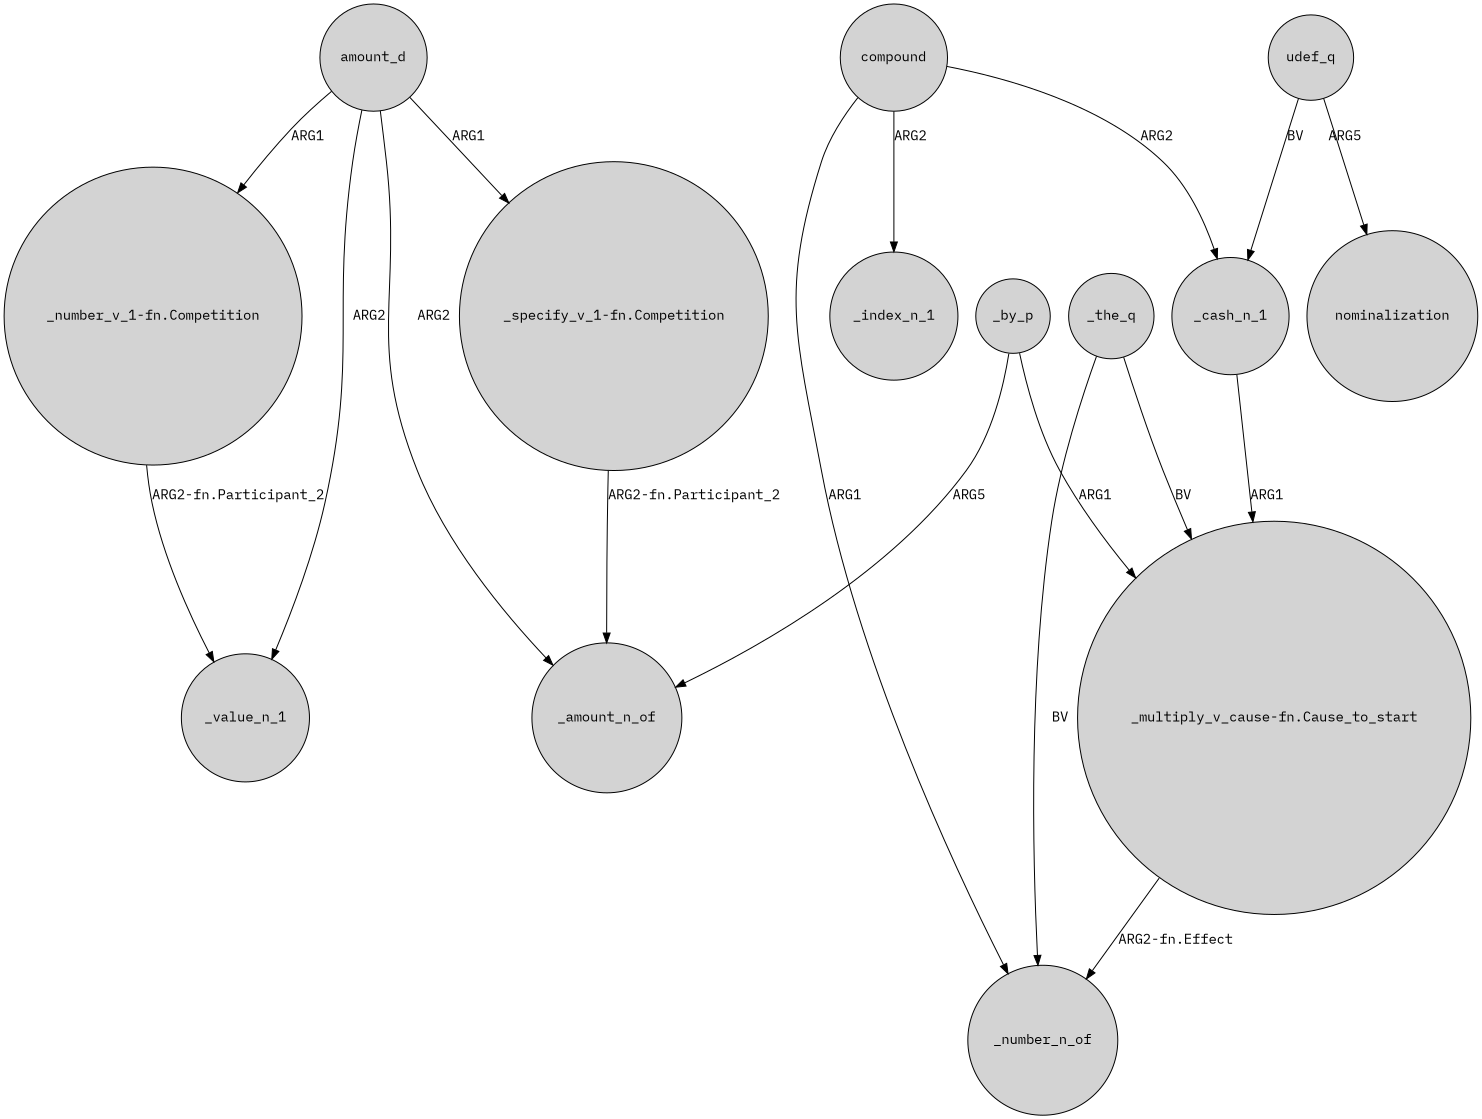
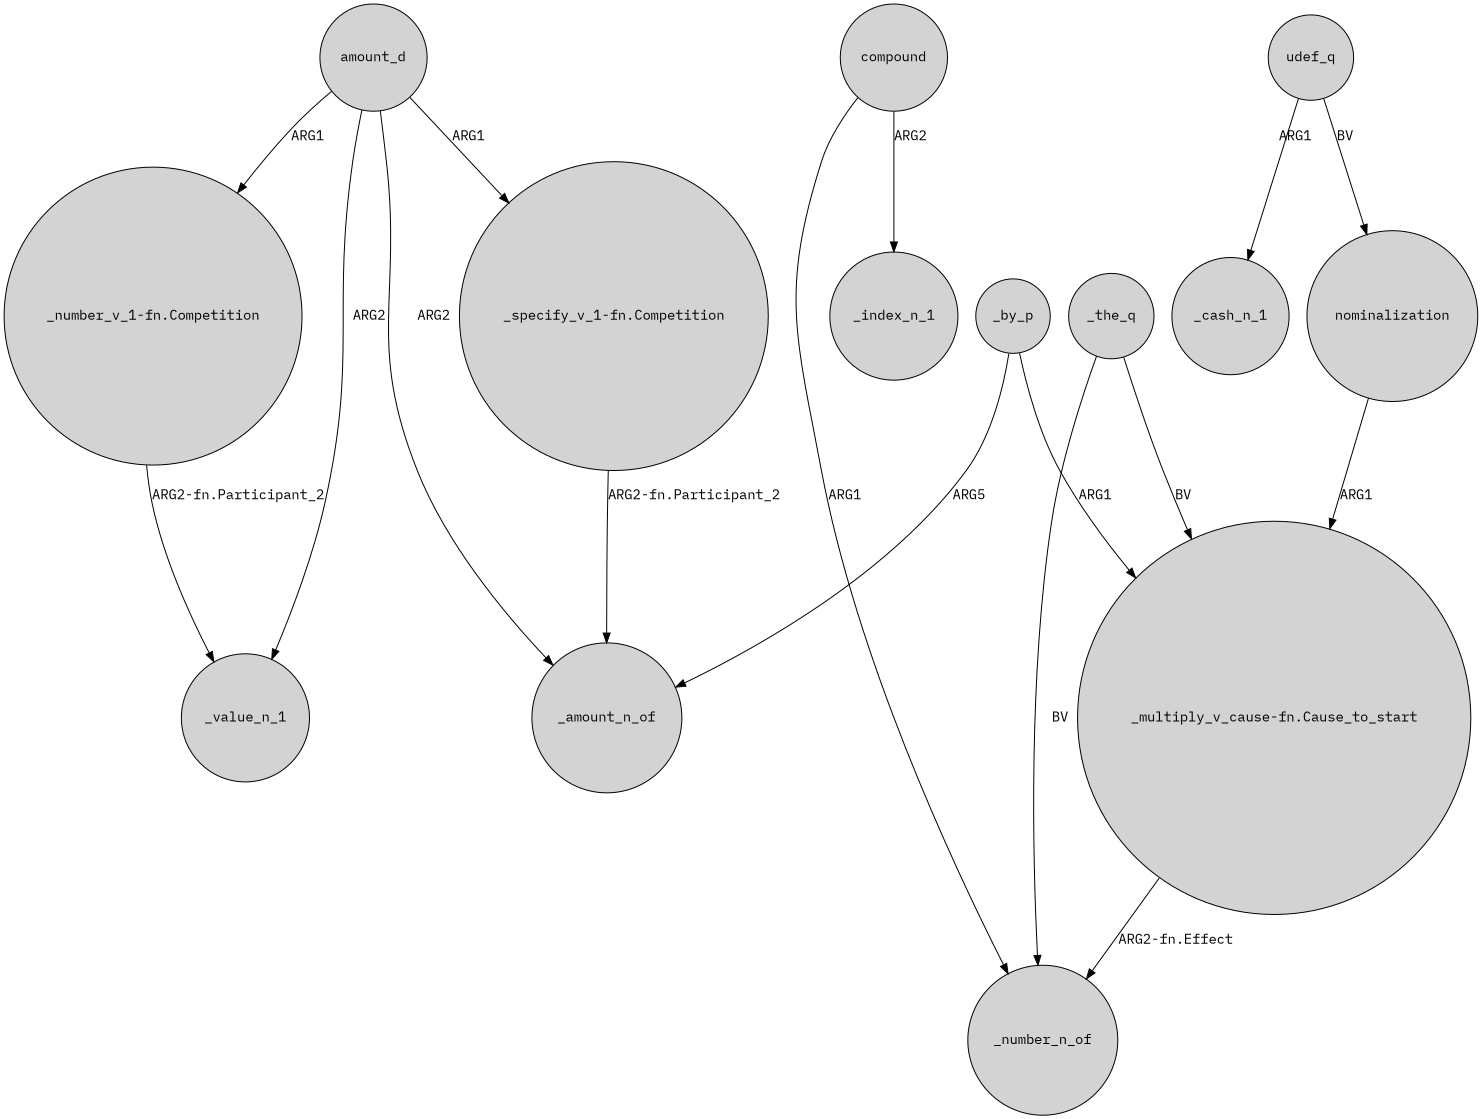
  digraph {
    fontname="IBM Plex Mono"
    node [fontname="IBM Plex Mono" shape=circle style=filled]
    edge [fontname="IBM Plex Mono"]
    n1 [label="_number_v_1-fn.Competition"]
    _value_n_1
    compound
    _number_n_of
    _cash_n_1
    _index_n_1
    udef_q
    nominalization
    "_multiply_v_cause-fn.Cause_to_start"
    n10 [label=amount_d]
    _amount_n_of
    "_specify_v_1-fn.Competition"
    _the_q
    _by_p
    n1 -> _value_n_1 [label="ARG2-fn.Participant_2"]
    compound -> _number_n_of [label=ARG1]
-   compound -> _cash_n_1 [label=ARG2]
    compound -> _index_n_1 [label=ARG2]
-   udef_q -> _cash_n_1 [label=BV]
-   udef_q -> nominalization [label=ARG5]
-   _cash_n_1 -> "_multiply_v_cause-fn.Cause_to_start" [label=ARG1]
+   udef_q -> _cash_n_1 [label=ARG1]
+   udef_q -> nominalization [label=BV]
+   nominalization -> "_multiply_v_cause-fn.Cause_to_start" [label=ARG1]
    "_multiply_v_cause-fn.Cause_to_start" -> _number_n_of [label="ARG2-fn.Effect"]
    n10 -> n1 [label=ARG1]
    n10 -> _value_n_1 [label=ARG2]
    n10 -> _amount_n_of [label=ARG2]
    n10 -> "_specify_v_1-fn.Competition" [label=ARG1]
    "_specify_v_1-fn.Competition" -> _amount_n_of [label="ARG2-fn.Participant_2"]
    _the_q -> _number_n_of [label=BV]
    _the_q -> "_multiply_v_cause-fn.Cause_to_start" [label=BV]
    _by_p -> "_multiply_v_cause-fn.Cause_to_start" [label=ARG1]
    _by_p -> _amount_n_of [label=ARG5]
  }
